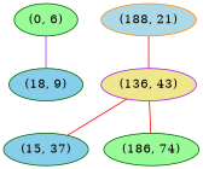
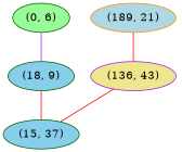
  graph {
    node [color=darkgreen fillcolor=palegreen style=filled]
    edge [color=red style=solid weight=1]
    n1 [label="(0, 6)"]
    "(18, 9)" [fillcolor=skyblue]
    "(15, 37)" [fillcolor=skyblue]
-   "(188, 21)" [color=darkorange fillcolor=lightblue]
+   "(188, 21)" [color=darkorange fillcolor=lightblue label="(189, 21)"]
    n5 [color=purple fillcolor=khaki label="(136, 43)"]
-   "(186, 74)"
    n1 -- "(18, 9)" [color=purple weight=4]
+   "(18, 9)" -- "(15, 37)"
    "(188, 21)" -- n5
    n5 -- "(15, 37)"
-   n5 -- "(186, 74)"
  }
